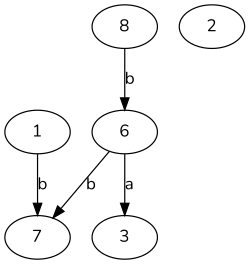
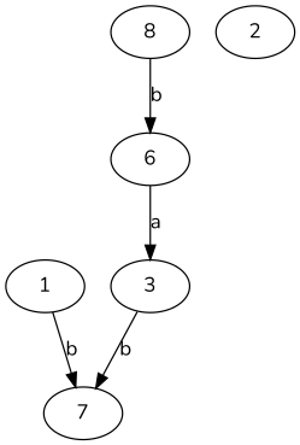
  strict digraph {
    fontname=Nunito
    node [fontname=Nunito]
    edge [fontname=Nunito]
    1
    7
    2
    3
    6
    n6 [label=8]
    1 -> 7 [label=b]
-   6 -> 7 [label=b]
+   3 -> 7 [label=b]
    6 -> 3 [label=a]
    n6 -> 6 [label=b]
  }
